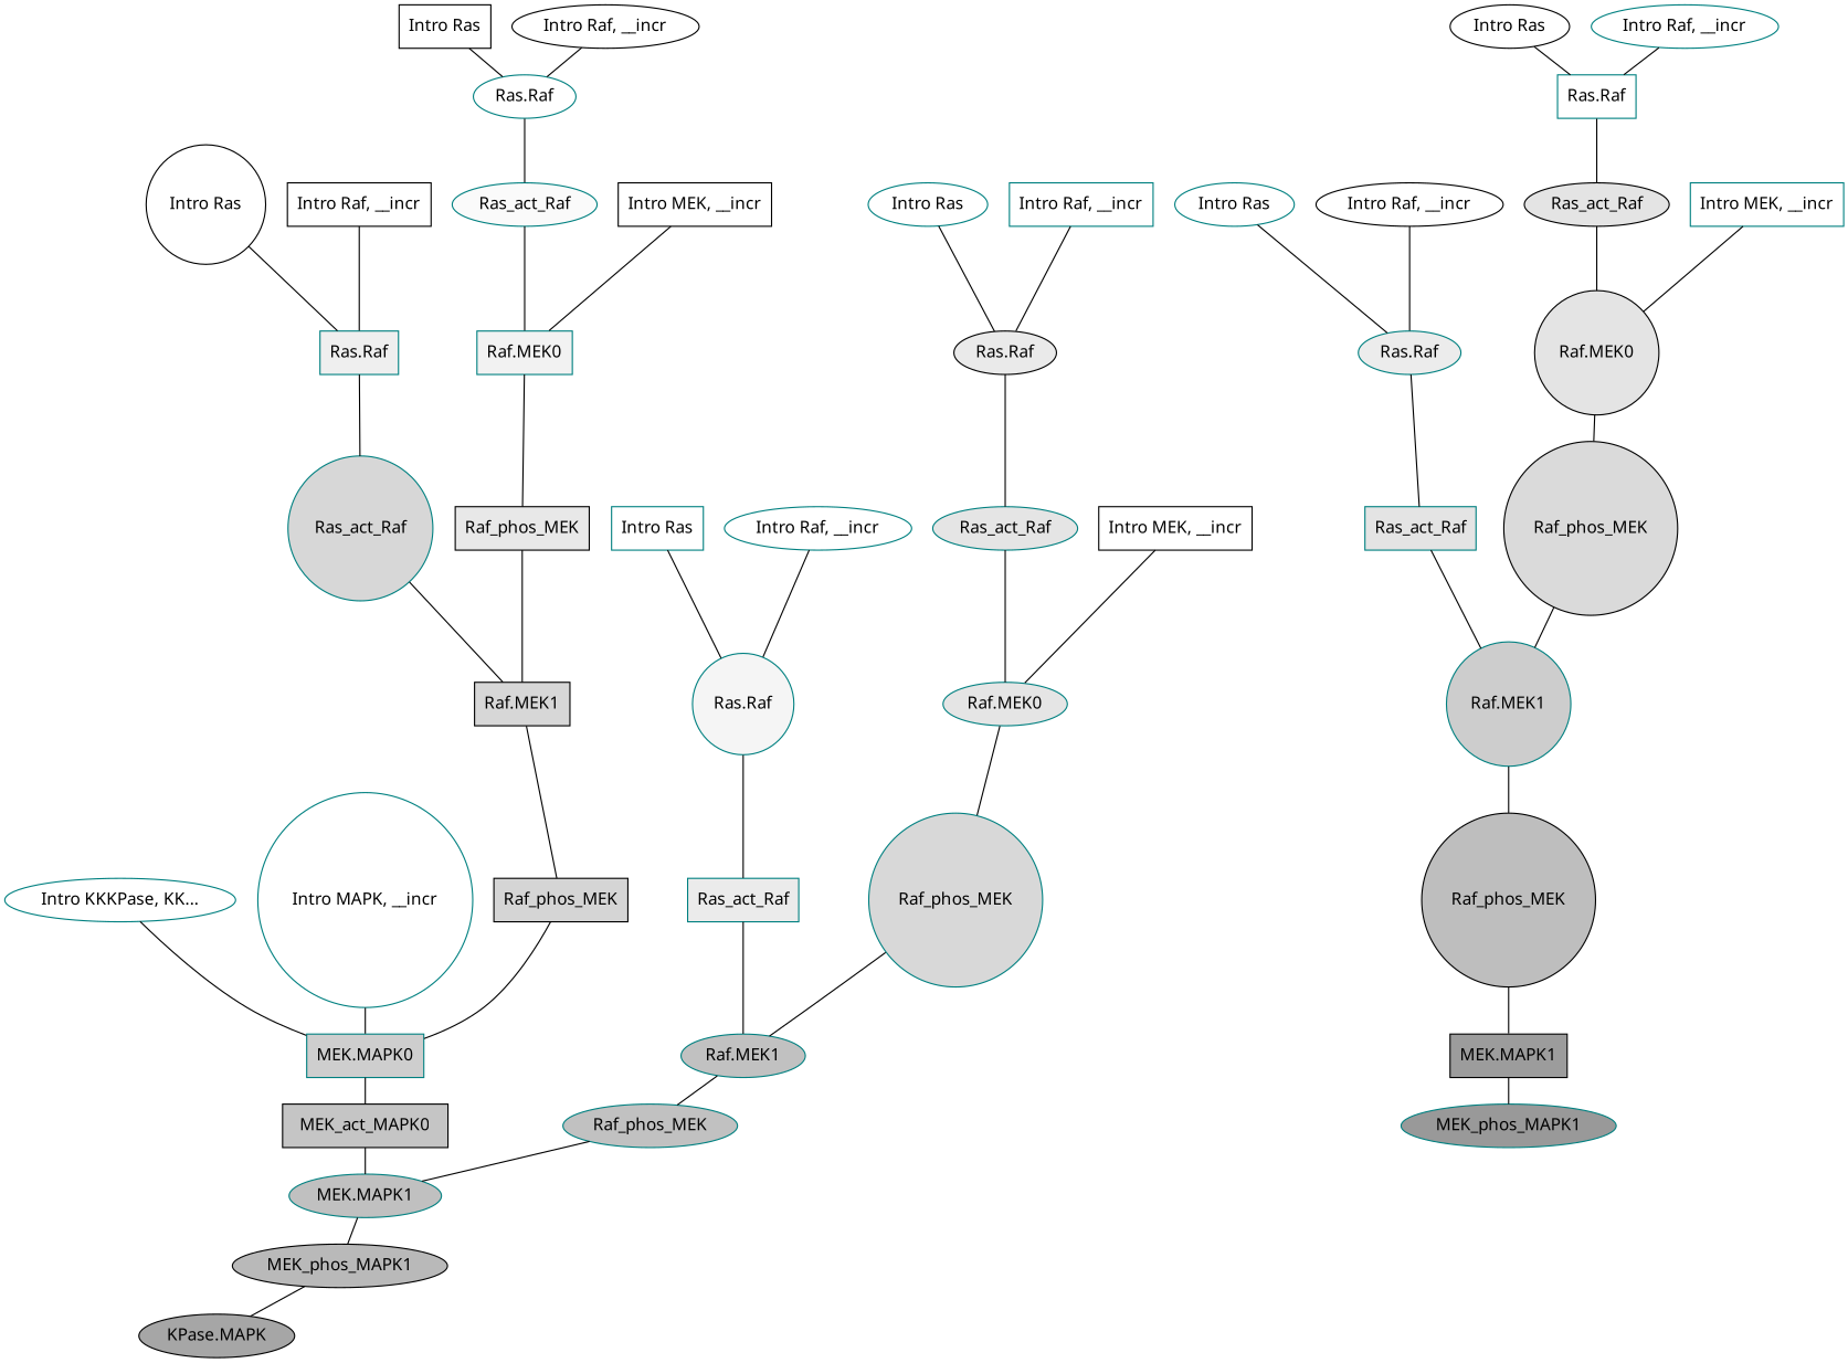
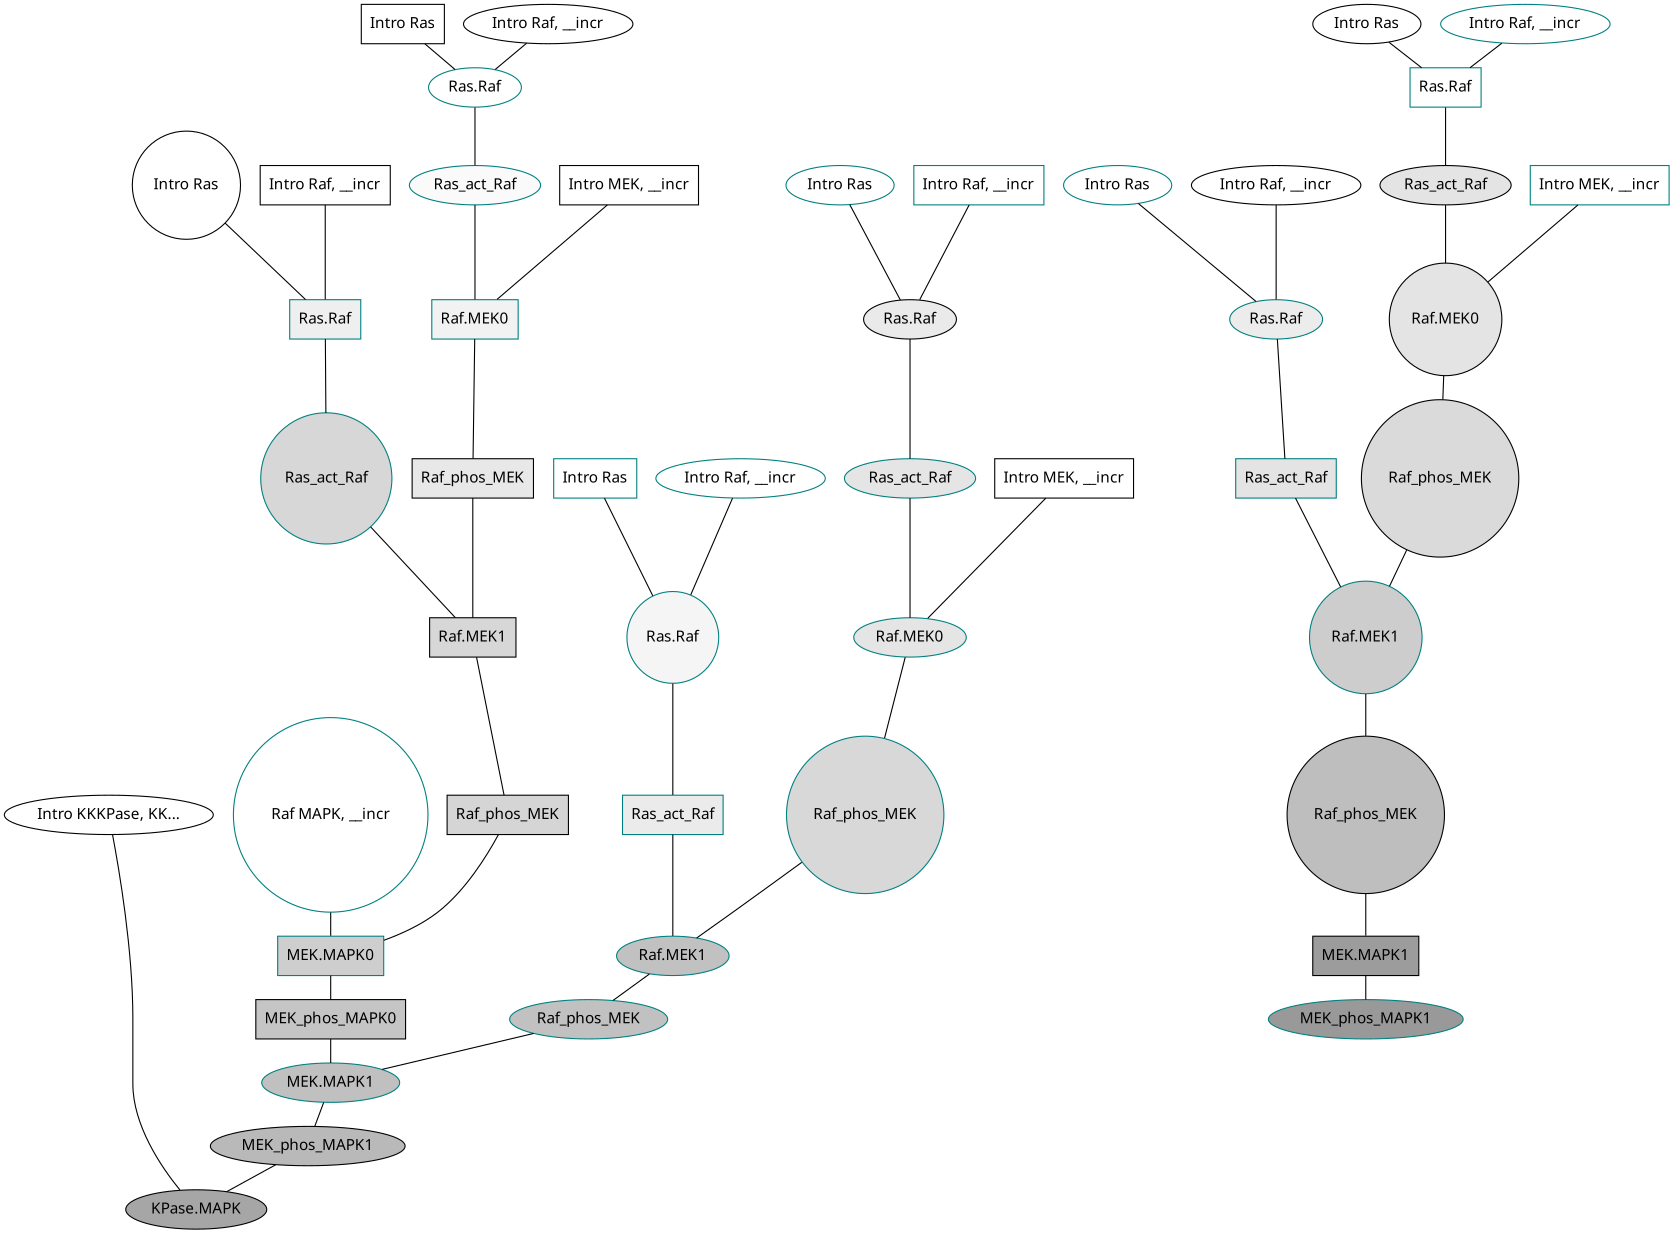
  digraph {
    rankdir=TB
    ranksep=0.30
    node [color=teal fillcolor="0.000 0.000 1.000" fontname="CMU Serif" shape=ellipse style=filled]
    edge [color="0.000 0.000 0.000" dir=none fontname="CMU Serif"]
    n1 [label="Intro Ras" shape=box]
    n2 [fillcolor="0.000 0.000 0.959" label="Ras.Raf" shape=circle]
    n3 [fillcolor="0.000 0.000 0.921" label=Ras_act_Raf shape=box]
    n4 [label="Intro Ras"]
    n5 [fillcolor="0.000 0.000 0.922" label="Ras.Raf"]
    n6 [fillcolor="0.000 0.000 0.891" label=Ras_act_Raf shape=box]
    n7 [color=black label="Intro Ras"]
    n8 [label="Ras.Raf" shape=box]
    n9 [color=black fillcolor="0.000 0.000 0.893" label=Ras_act_Raf]
    n10 [label="Intro Ras"]
    n11 [color=black fillcolor="0.000 0.000 0.915" label="Ras.Raf"]
    n12 [fillcolor="0.000 0.000 0.896" label=Ras_act_Raf]
    n13 [color=black label="Intro Ras" shape=circle]
    n14 [fillcolor="0.000 0.000 0.936" label="Ras.Raf" shape=box]
    n15 [fillcolor="0.000 0.000 0.842" label=Ras_act_Raf shape=circle]
    n16 [color=black label="Intro Ras" shape=box]
    n17 [label="Ras.Raf"]
    n18 [fillcolor="0.000 0.000 0.979" label=Ras_act_Raf]
    n19 [color=black label="Intro Raf, __incr"]
    n20 [label="Intro Raf, __incr" shape=box]
    n21 [color=black label="Intro Raf, __incr"]
    n22 [label="Intro Raf, __incr"]
    n23 [color=black label="Intro Raf, __incr" shape=box]
    n24 [label="Intro Raf, __incr"]
    n25 [label="Intro MEK, __incr" shape=box]
    n26 [color=black fillcolor="0.000 0.000 0.893" label="Raf.MEK0" shape=circle]
    n27 [color=black fillcolor="0.000 0.000 0.855" label=Raf_phos_MEK shape=circle]
    n28 [color=black label="Intro MEK, __incr" shape=box]
    n29 [fillcolor="0.000 0.000 0.896" label="Raf.MEK0"]
    n30 [fillcolor="0.000 0.000 0.844" label=Raf_phos_MEK shape=circle]
    n31 [color=black label="Intro MEK, __incr" shape=box]
    n32 [fillcolor="0.000 0.000 0.948" label="Raf.MEK0" shape=box]
    n33 [color=black fillcolor="0.000 0.000 0.910" label=Raf_phos_MEK shape=box]
-   n34 [label="Intro MAPK, __incr" shape=circle]
+   n34 [label="Raf MAPK, __incr" shape=circle]
    n35 [fillcolor="0.000 0.000 0.806" label="MEK.MAPK0" shape=box]
-   n36 [color=black fillcolor="0.000 0.000 0.771" label=MEK_act_MAPK0 shape=box]
-   n37 [label="Intro KKKPase, KK..."]
+   n36 [color=black fillcolor="0.000 0.000 0.771" label=MEK_phos_MAPK0 shape=box]
+   n37 [color=black label="Intro KKKPase, KK..."]
    n38 [color=black fillcolor="0.000 0.000 0.650" label="KPase.MAPK"]
    n39 [fillcolor="0.000 0.000 0.756" label="Raf.MEK1"]
    n40 [color=black fillcolor="0.000 0.000 0.842" label="Raf.MEK1" shape=box]
    n41 [fillcolor="0.000 0.000 0.803" label="Raf.MEK1" shape=circle]
    n42 [fillcolor="0.000 0.000 0.756" label=Raf_phos_MEK]
    n43 [color=black fillcolor="0.000 0.000 0.834" label=Raf_phos_MEK shape=box]
    n44 [color=black fillcolor="0.000 0.000 0.743" label=Raf_phos_MEK shape=circle]
    n45 [fillcolor="0.000 0.000 0.752" label="MEK.MAPK1"]
    n46 [color=black fillcolor="0.000 0.000 0.612" label="MEK.MAPK1" shape=box]
    n47 [color=black fillcolor="0.000 0.000 0.724" label=MEK_phos_MAPK1]
    n48 [fillcolor="0.000 0.000 0.600" label=MEK_phos_MAPK1]
    n1 -> n2
    n2 -> n3
    n3 -> n39
    n4 -> n5
    n5 -> n6
    n6 -> n41
    n7 -> n8
    n8 -> n9
    n9 -> n26
    n10 -> n11
    n11 -> n12
    n12 -> n29
    n13 -> n14
    n14 -> n15
    n15 -> n40
    n16 -> n17
    n17 -> n18
    n18 -> n32
    n19 -> n5
    n20 -> n11
    n21 -> n17
    n22 -> n8
    n23 -> n14
    n24 -> n2
    n25 -> n26
    n26 -> n27
    n27 -> n41
    n28 -> n29
    n29 -> n30
    n30 -> n39
    n31 -> n32
    n32 -> n33
    n33 -> n40
    n34 -> n35
    n35 -> n36
    n36 -> n45
-   n37 -> n35
+   n37 -> n38
    n39 -> n42
    n40 -> n43
    n41 -> n44
    n42 -> n45
    n43 -> n35
    n44 -> n46
    n45 -> n47
    n46 -> n48
    n47 -> n38
  }
